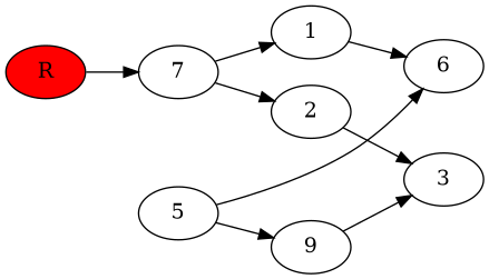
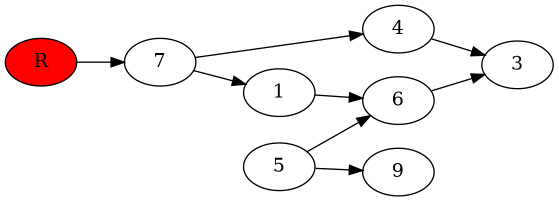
  digraph {
    fontname="DejaVu Serif"
    rankdir=LR
    node [fontname="DejaVu Serif"]
    edge [fontname="DejaVu Serif"]
    1
    6
    3
-   2
+   2 [label=4]
    5
    9
    7
    R [fillcolor="#ff0000" style=filled]
    1 -> 6
-   9 -> 3
+   6 -> 3
    2 -> 3
    5 -> 6
    5 -> 9
    7 -> 1
    7 -> 2
    R -> 7
  }
